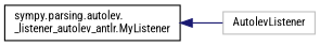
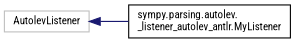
  digraph {
    rankdir=LR
    fontname="Roboto Condensed"
    node [fillcolor=white fontname="Roboto Condensed" fontsize=10 shape=record style=filled]
    n1 [color=grey75 height=0.2 label=AutolevListener width=0.4]
    n2 [color=black height=0.2 label="sympy.parsing.autolev.\l_listener_autolev_antlr.MyListener" width=0.4]
-   n2 -> n1 [color=midnightblue dir=back fontname="Roboto Condensed" fontsize=10 labelfontname=Helvetica labelfontsize=10 style=solid]
+   n1 -> n2 [color=midnightblue dir=back fontname="Roboto Condensed" fontsize=10 labelfontname=Helvetica labelfontsize=10 style=solid]
  }
